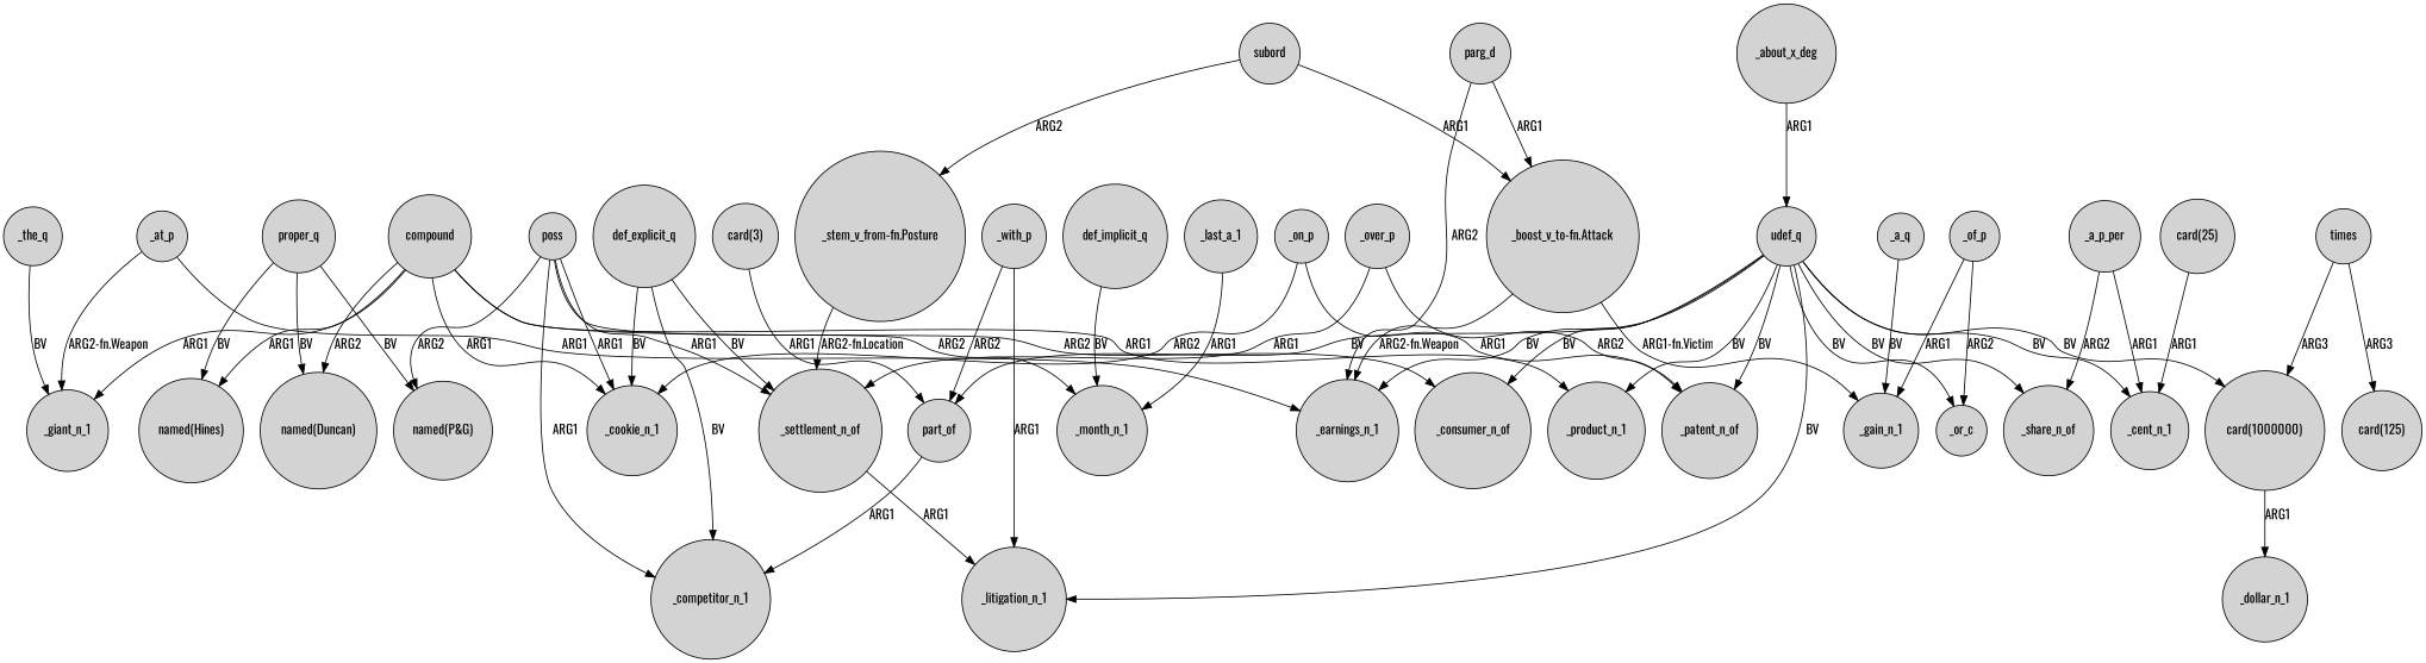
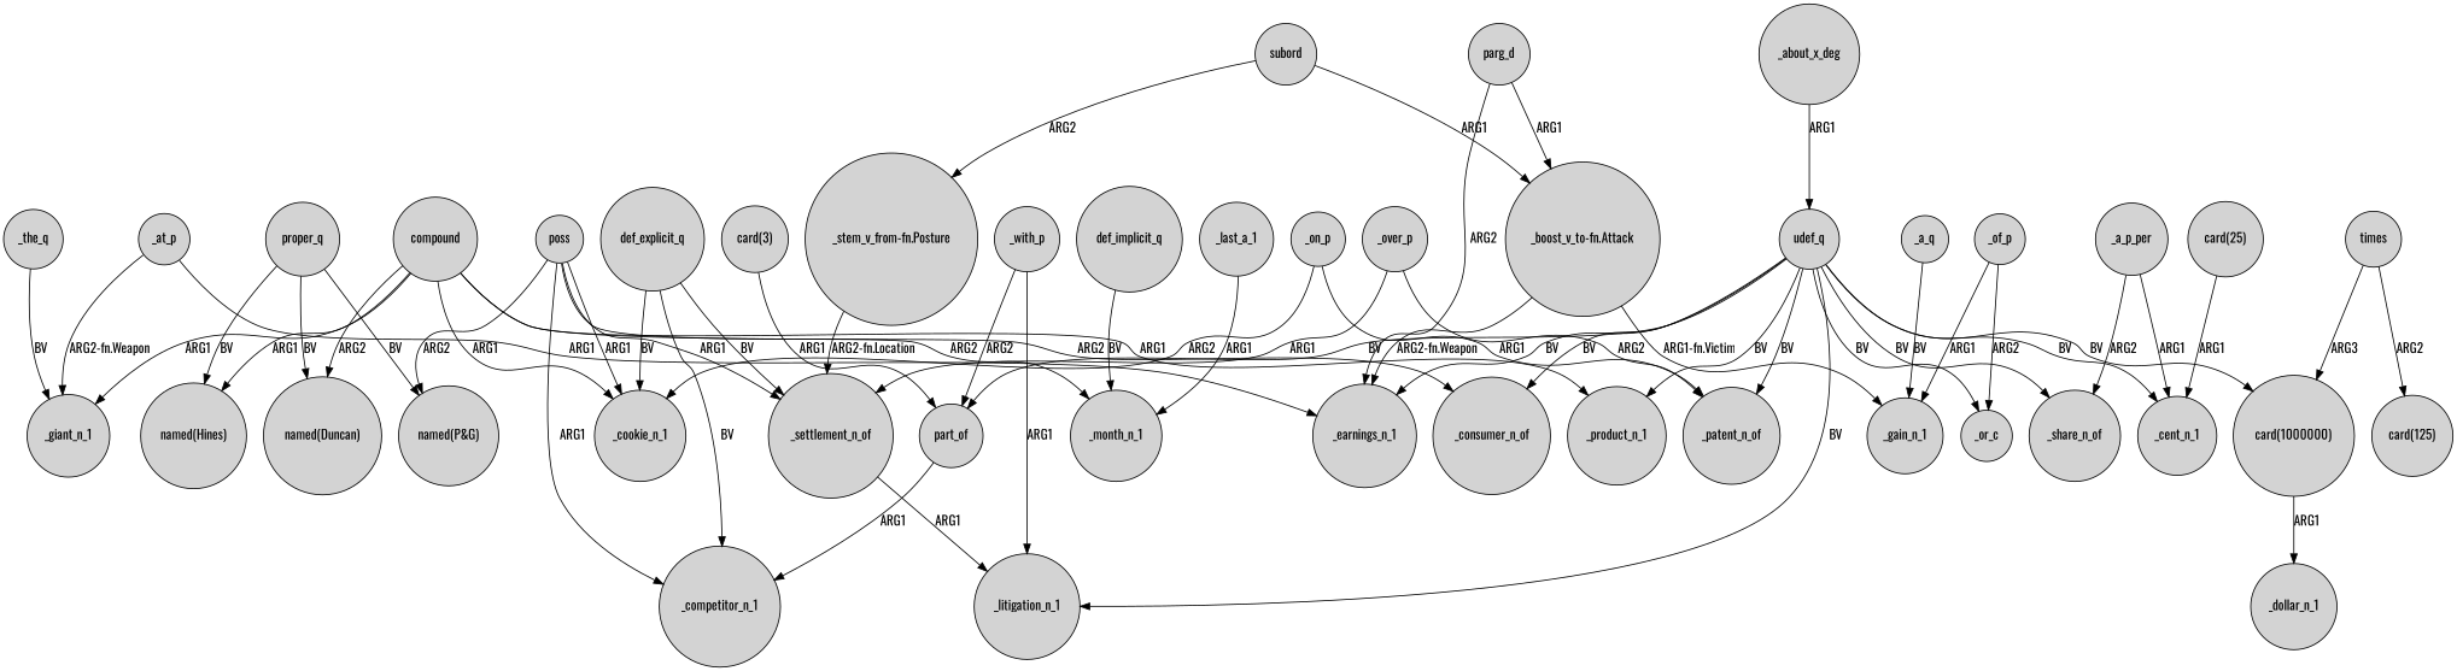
  digraph {
    fontname=Oswald
    node [fontname=Oswald shape=circle style=filled]
    edge [fontname=Oswald]
    def_explicit_q
    _cookie_n_1
    _settlement_n_of
    _competitor_n_1
    _litigation_n_1
    _at_p
    _earnings_n_1
    _giant_n_1
    "_stem_v_from-fn.Posture"
    def_implicit_q
    _month_n_1
    parg_d
    "_boost_v_to-fn.Attack"
    _gain_n_1
    _last_a_1
    _a_p_per
    _cent_n_1
    _share_n_of
    udef_q
    part_of
    _patent_n_of
    _product_n_1
    _or_c
    _consumer_n_of
    "card(1000000)"
    _with_p
    proper_q
    "named(Hines)"
    "named(Duncan)"
    "named(P&G)"
    times
    "card(125)"
    _dollar_n_1
    "card(3)"
    subord
    _on_p
    compound
    _of_p
    _about_x_deg
    poss
    _a_q
    "card(25)"
    _the_q
    _over_p
    def_explicit_q -> _cookie_n_1 [label=BV]
    def_explicit_q -> _settlement_n_of [label=BV]
    def_explicit_q -> _competitor_n_1 [label=BV]
    _settlement_n_of -> _litigation_n_1 [label=ARG1]
    _at_p -> _earnings_n_1 [label=ARG1]
    _at_p -> _giant_n_1 [label="ARG2-fn.Weapon"]
    "_stem_v_from-fn.Posture" -> _settlement_n_of [label="ARG2-fn.Location"]
    def_implicit_q -> _month_n_1 [label=BV]
    parg_d -> _earnings_n_1 [label=ARG2]
    parg_d -> "_boost_v_to-fn.Attack" [label=ARG1]
    "_boost_v_to-fn.Attack" -> _earnings_n_1 [label="ARG2-fn.Weapon"]
    "_boost_v_to-fn.Attack" -> _gain_n_1 [label="ARG1-fn.Victim"]
    _last_a_1 -> _month_n_1 [label=ARG1]
    _a_p_per -> _cent_n_1 [label=ARG1]
    _a_p_per -> _share_n_of [label=ARG2]
    udef_q -> _litigation_n_1 [label=BV]
    udef_q -> _earnings_n_1 [label=BV]
    udef_q -> _cent_n_1 [label=BV]
    udef_q -> _share_n_of [label=BV]
    udef_q -> part_of [label=BV]
    udef_q -> _patent_n_of [label=BV]
    udef_q -> _product_n_1 [label=BV]
    udef_q -> _or_c [label=BV]
    udef_q -> _consumer_n_of [label=BV]
    udef_q -> "card(1000000)" [label=BV]
    part_of -> _competitor_n_1 [label=ARG1]
    "card(1000000)" -> _dollar_n_1 [label=ARG1]
    _with_p -> _litigation_n_1 [label=ARG1]
    _with_p -> part_of [label=ARG2]
    proper_q -> "named(Hines)" [label=BV]
    proper_q -> "named(Duncan)" [label=BV]
    proper_q -> "named(P&G)" [label=BV]
    times -> "card(1000000)" [label=ARG3]
-   times -> "card(125)" [label=ARG3]
+   times -> "card(125)" [label=ARG2]
    "card(3)" -> part_of [label=ARG1]
    subord -> "_stem_v_from-fn.Posture" [label=ARG2]
    subord -> "_boost_v_to-fn.Attack" [label=ARG1]
    _on_p -> _cookie_n_1 [label=ARG2]
    _on_p -> _patent_n_of [label=ARG1]
    compound -> _cookie_n_1 [label=ARG1]
    compound -> _giant_n_1 [label=ARG1]
    compound -> _product_n_1 [label=ARG1]
    compound -> _consumer_n_of [label=ARG2]
    compound -> "named(Hines)" [label=ARG1]
    compound -> "named(Duncan)" [label=ARG2]
    _of_p -> _gain_n_1 [label=ARG1]
    _of_p -> _or_c [label=ARG2]
    _about_x_deg -> udef_q [label=ARG1]
    poss -> _cookie_n_1 [label=ARG1]
    poss -> _settlement_n_of [label=ARG1]
    poss -> _competitor_n_1 [label=ARG1]
    poss -> _month_n_1 [label=ARG2]
    poss -> "named(P&G)" [label=ARG2]
    _a_q -> _gain_n_1 [label=BV]
    "card(25)" -> _cent_n_1 [label=ARG1]
    _the_q -> _giant_n_1 [label=BV]
    _over_p -> _settlement_n_of [label=ARG1]
    _over_p -> _patent_n_of [label=ARG2]
  }
